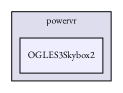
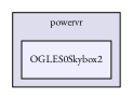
  digraph {
    compound=true
    fontname="EB Garamond"
-   n1 [fillcolor="#eeeeff" fontname="EB Garamond" fontsize=10 label=OGLES3Skybox2 pencolor=black shape=box style=filled]
+   n1 [fillcolor="#eeeeff" fontname="EB Garamond" fontsize=10 label=OGLES0Skybox2 pencolor=black shape=box style=filled]
    subgraph cluster_1 {
      bgcolor="#ddddee"
      fontsize=10
      label=powervr
      pencolor=black
      n1
    }
  }
